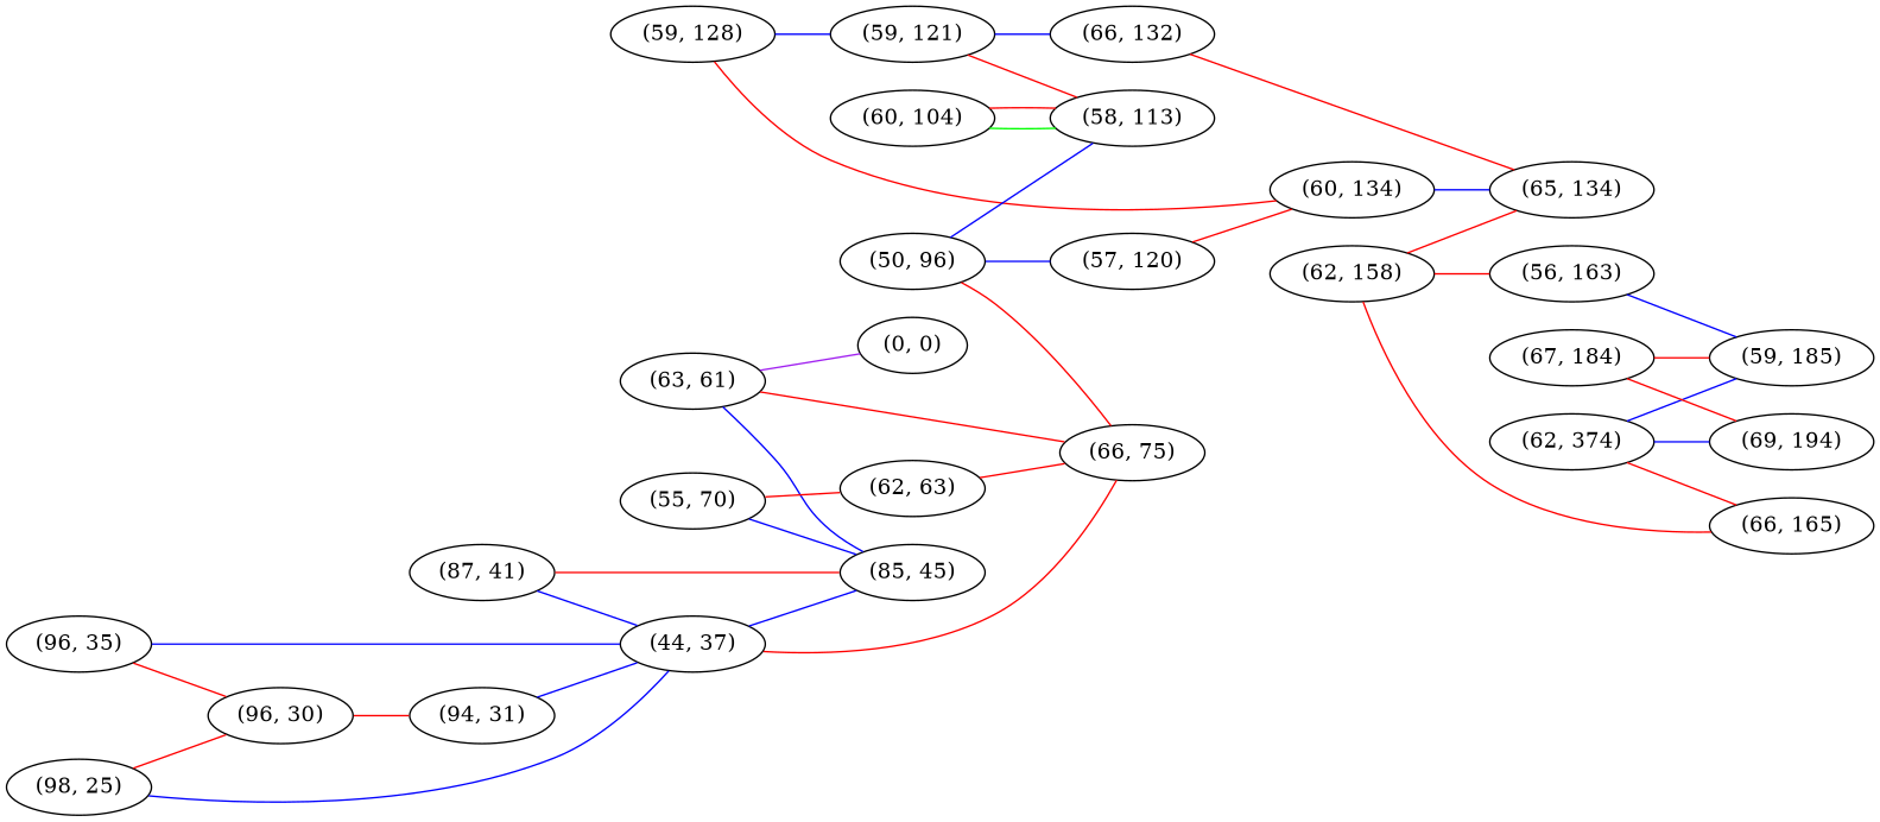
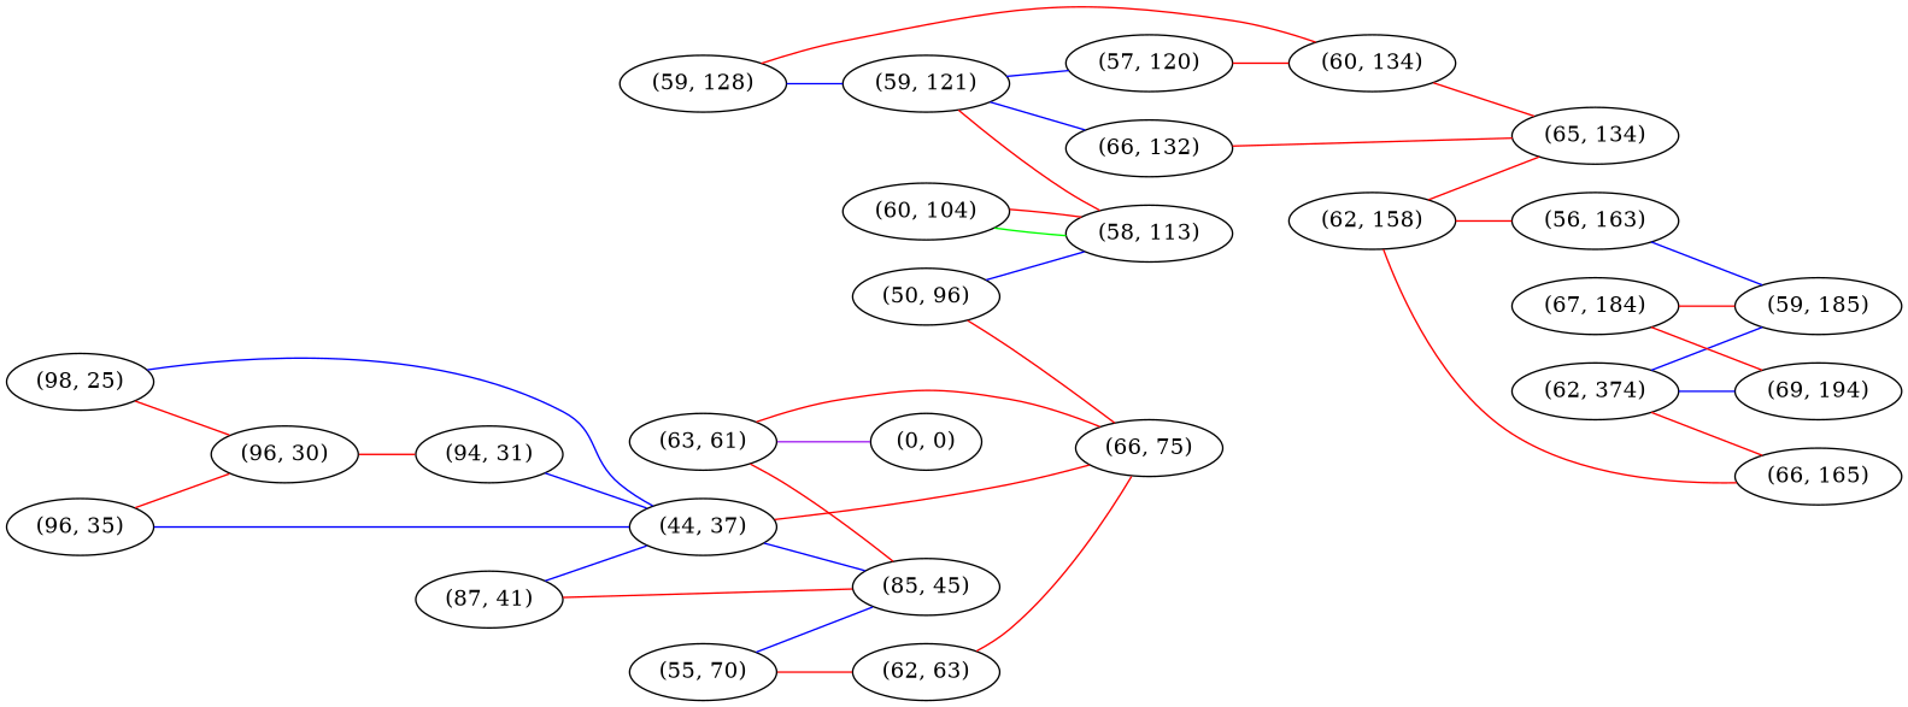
  graph {
    rankdir=LR
    edge [color=red weight=1]
    "(59, 128)"
    "(59, 121)"
    "(60, 134)"
    "(58, 113)"
    n5 [label="(57, 120)"]
    "(66, 132)"
    "(65, 134)"
    "(50, 96)"
    "(66, 75)"
    "(63, 61)"
    "(0, 0)"
    "(85, 45)"
    "(62, 63)"
    "(98, 25)"
    "(96, 30)"
    n16 [label="(44, 37)"]
    "(94, 31)"
    n18 [label="(62, 374)"]
    "(66, 165)"
    "(59, 185)"
    "(69, 194)"
    "(60, 104)"
    "(62, 158)"
    "(56, 163)"
    "(55, 70)"
    "(96, 35)"
    "(67, 184)"
    "(87, 41)"
    "(59, 128)" -- "(59, 121)" [color=blue weight=3]
    "(59, 128)" -- "(60, 134)"
    "(59, 121)" -- "(58, 113)"
-   "(50, 96)" -- n5 [color=blue weight=3]
+   "(59, 121)" -- n5 [color=blue weight=3]
    "(59, 121)" -- "(66, 132)" [color=blue weight=3]
-   "(60, 134)" -- "(65, 134)" [color=blue]
+   "(60, 134)" -- "(65, 134)"
    n5 -- "(60, 134)"
    "(66, 132)" -- "(65, 134)"
    "(50, 96)" -- "(58, 113)" [color=blue weight=3]
    "(50, 96)" -- "(66, 75)"
    "(63, 61)" -- "(66, 75)"
    "(63, 61)" -- "(0, 0)" [color=purple weight=4]
-   "(63, 61)" -- "(85, 45)" [color=blue weight=3]
+   "(63, 61)" -- "(85, 45)" [weight=3]
    "(62, 63)" -- "(66, 75)"
    "(98, 25)" -- "(96, 30)"
    "(98, 25)" -- n16 [color=blue weight=3]
    "(96, 30)" -- "(94, 31)"
    n16 -- "(66, 75)"
    n16 -- "(85, 45)" [color=blue weight=3]
    "(94, 31)" -- n16 [color=blue weight=3]
    n18 -- "(66, 165)"
    n18 -- "(59, 185)" [color=blue weight=3]
    n18 -- "(69, 194)" [color=blue weight=3]
    "(60, 104)" -- "(58, 113)" [color=green weight=2]
    "(60, 104)" -- "(58, 113)"
    "(62, 158)" -- "(65, 134)"
    "(62, 158)" -- "(66, 165)"
    "(62, 158)" -- "(56, 163)"
    "(56, 163)" -- "(59, 185)" [color=blue weight=3]
    "(55, 70)" -- "(85, 45)" [color=blue weight=3]
    "(55, 70)" -- "(62, 63)"
    "(96, 35)" -- "(96, 30)"
    "(96, 35)" -- n16 [color=blue weight=3]
    "(67, 184)" -- "(59, 185)"
    "(67, 184)" -- "(69, 194)"
    "(87, 41)" -- "(85, 45)"
    "(87, 41)" -- n16 [color=blue weight=3]
  }
